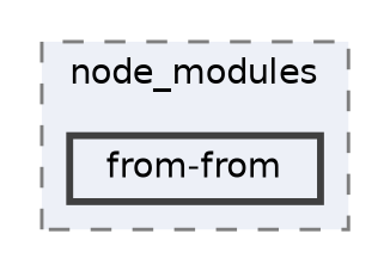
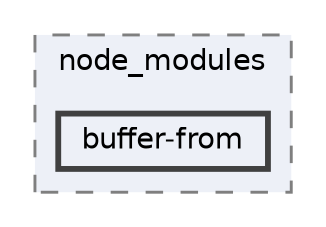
  digraph {
    compound=true
-   n1 [color=grey25 fillcolor="#edf0f7" fontname=Helvetica fontsize=10 height=0.2 label="from-from" shape=box style="filled,bold" width=0.4]
+   n1 [color=grey25 fillcolor="#edf0f7" fontname=Helvetica fontsize=10 height=0.2 label="buffer-from" shape=box style="filled,bold" width=0.4]
    subgraph cluster_1 {
      bgcolor="#edf0f7"
      fontname=Helvetica
      fontsize=10
      label=node_modules
      pencolor=grey50
      style="filled,dashed"
      n1
    }
  }
